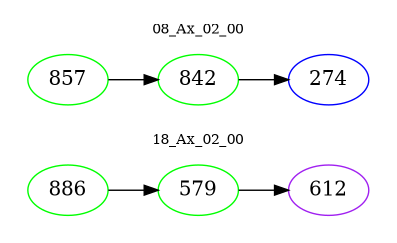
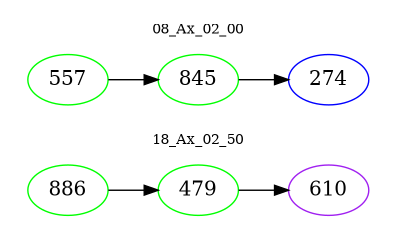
  digraph {
    rankdir=LR
    node [color=green]
    edge [color=black]
    n1 [label=886]
-   n2 [label=579]
-   n3 [color=purple label=612]
-   n4 [label=857]
-   n5 [label=842]
+   n2 [label=479]
+   n3 [color=purple label=610]
+   n4 [label=557]
+   n5 [label=845]
    n6 [color=blue label=274]
    subgraph cluster_1 {
      color=white
      fontsize=10
-     label="18_Ax_02_00"
+     label="18_Ax_02_50"
      n1
      n2
      n3
    }
    subgraph cluster_2 {
      color=white
      fontsize=10
      label="08_Ax_02_00"
      n4
      n5
      n6
    }
    n1 -> n2
    n2 -> n3
    n4 -> n5
    n5 -> n6
  }
